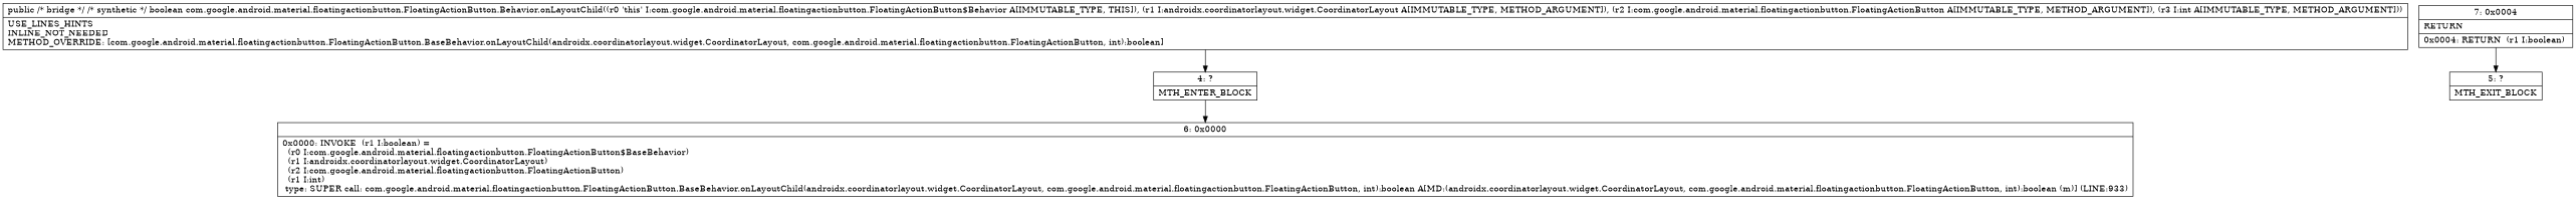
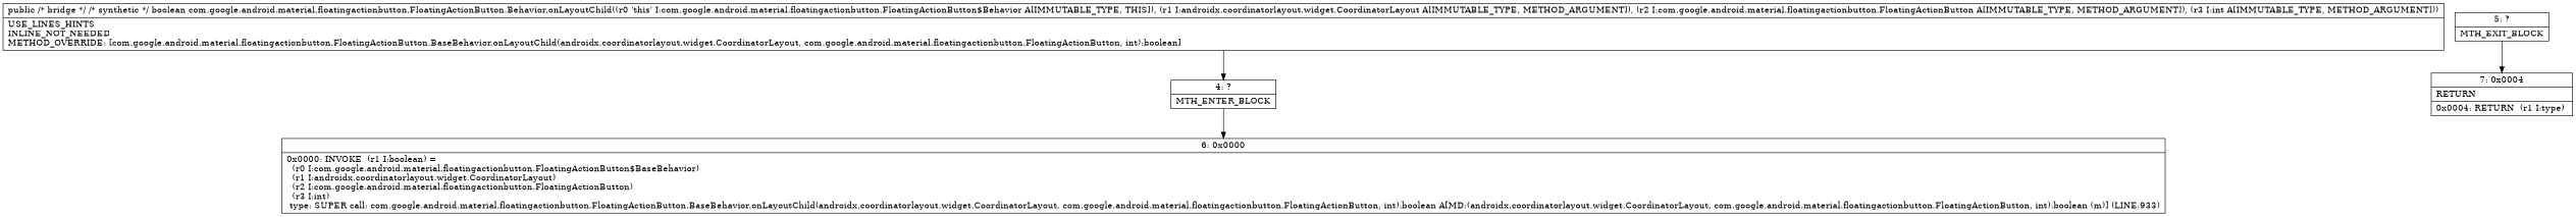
  digraph {
    node [shape=record]
    n1 [label="{4\:\ ?|MTH_ENTER_BLOCK\l}"]
-   n2 [label="{6\:\ 0x0000|0x0000: INVOKE  (r1 I:boolean) = \l  (r0 I:com.google.android.material.floatingactionbutton.FloatingActionButton$BaseBehavior)\l  (r1 I:androidx.coordinatorlayout.widget.CoordinatorLayout)\l  (r2 I:com.google.android.material.floatingactionbutton.FloatingActionButton)\l  (r1 I:int)\l type: SUPER call: com.google.android.material.floatingactionbutton.FloatingActionButton.BaseBehavior.onLayoutChild(androidx.coordinatorlayout.widget.CoordinatorLayout, com.google.android.material.floatingactionbutton.FloatingActionButton, int):boolean A[MD:(androidx.coordinatorlayout.widget.CoordinatorLayout, com.google.android.material.floatingactionbutton.FloatingActionButton, int):boolean (m)] (LINE:933)\l}"]
-   n3 [label="{7\:\ 0x0004|RETURN\l|0x0004: RETURN  (r1 I:boolean) \l}"]
+   n2 [label="{6\:\ 0x0000|0x0000: INVOKE  (r1 I:boolean) = \l  (r0 I:com.google.android.material.floatingactionbutton.FloatingActionButton$BaseBehavior)\l  (r1 I:androidx.coordinatorlayout.widget.CoordinatorLayout)\l  (r2 I:com.google.android.material.floatingactionbutton.FloatingActionButton)\l  (r3 I:int)\l type: SUPER call: com.google.android.material.floatingactionbutton.FloatingActionButton.BaseBehavior.onLayoutChild(androidx.coordinatorlayout.widget.CoordinatorLayout, com.google.android.material.floatingactionbutton.FloatingActionButton, int):boolean A[MD:(androidx.coordinatorlayout.widget.CoordinatorLayout, com.google.android.material.floatingactionbutton.FloatingActionButton, int):boolean (m)] (LINE:933)\l}"]
+   n3 [label="{7\:\ 0x0004|RETURN\l|0x0004: RETURN  (r1 I:type) \l}"]
    n4 [label="{5\:\ ?|MTH_EXIT_BLOCK\l}"]
    n5 [label="{public \/* bridge *\/ \/* synthetic *\/ boolean com.google.android.material.floatingactionbutton.FloatingActionButton.Behavior.onLayoutChild((r0 'this' I:com.google.android.material.floatingactionbutton.FloatingActionButton$Behavior A[IMMUTABLE_TYPE, THIS]), (r1 I:androidx.coordinatorlayout.widget.CoordinatorLayout A[IMMUTABLE_TYPE, METHOD_ARGUMENT]), (r2 I:com.google.android.material.floatingactionbutton.FloatingActionButton A[IMMUTABLE_TYPE, METHOD_ARGUMENT]), (r3 I:int A[IMMUTABLE_TYPE, METHOD_ARGUMENT]))  | USE_LINES_HINTS\lINLINE_NOT_NEEDED\lMETHOD_OVERRIDE: [com.google.android.material.floatingactionbutton.FloatingActionButton.BaseBehavior.onLayoutChild(androidx.coordinatorlayout.widget.CoordinatorLayout, com.google.android.material.floatingactionbutton.FloatingActionButton, int):boolean]\l}"]
    n1 -> n2
-   n3 -> n4
+   n4 -> n3
    n5 -> n1
  }
